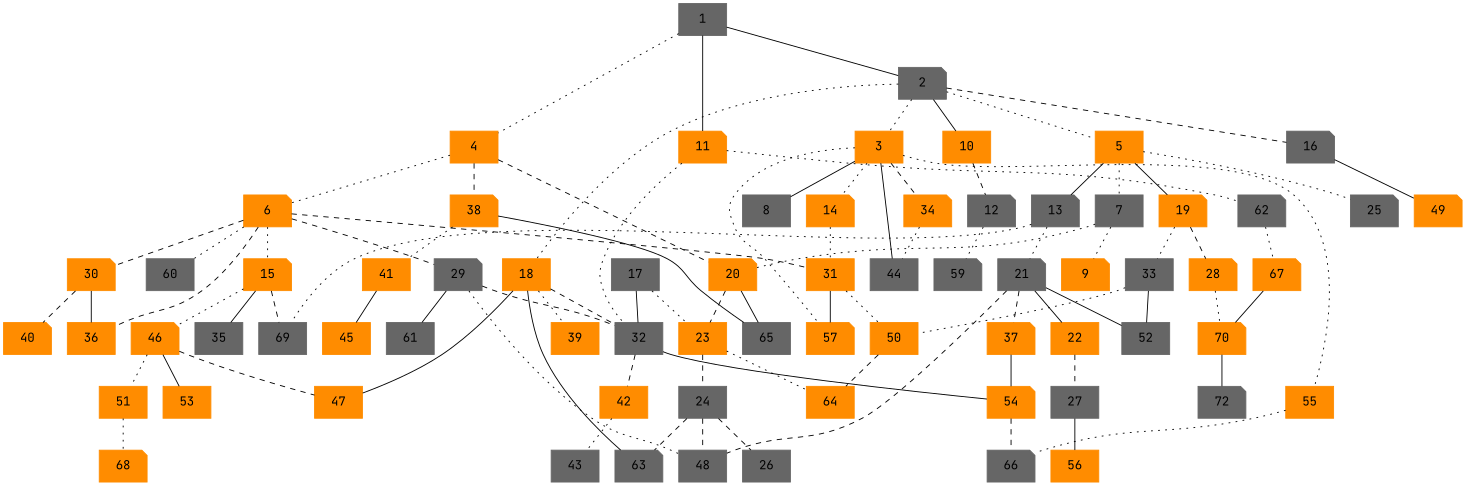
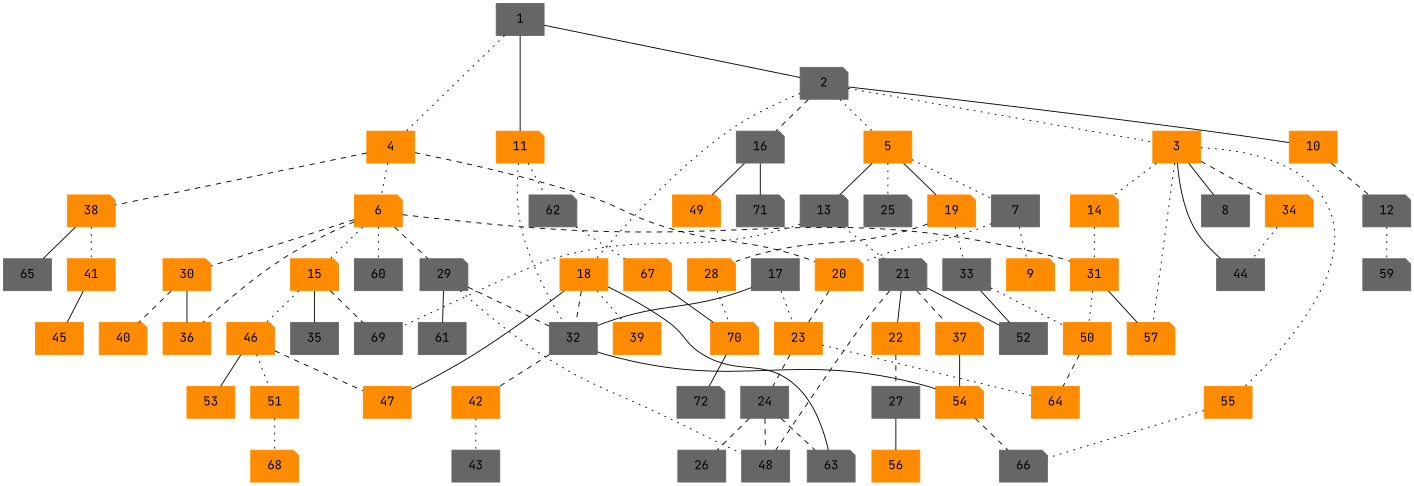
  graph {
    fontname="JetBrains Mono"
    node [color=darkorange fontname="JetBrains Mono" shape=box style=filled]
    edge [fontname="JetBrains Mono" style=dotted]
    1 [color=gray40]
    2 [color=gray40 shape=note]
    4
    11 [shape=note]
    3
    5
    10
    16 [color=gray40 shape=note]
    18
    6 [shape=note]
    20 [shape=note]
    38 [shape=note]
    62 [color=gray40 shape=note]
    32 [color=gray40]
    8 [color=gray40]
    14 [shape=note]
    34 [shape=note]
    44 [color=gray40]
    55
    57 [shape=note]
    7 [color=gray40]
    13 [color=gray40 shape=note]
    19 [shape=note]
    25 [color=gray40 shape=note]
    12 [color=gray40 shape=note]
    49 [shape=note]
+   71 [color=gray40 shape=note]
    39
    47
    63 [color=gray40 shape=note]
    31
    66 [color=gray40 shape=note]
    15 [shape=note]
    29 [color=gray40 shape=note]
    30 [shape=note]
    36
    60 [color=gray40]
    23
    65 [color=gray40]
    41
    9 [shape=note]
    21 [color=gray40 shape=note]
    69 [color=gray40]
    28 [shape=note]
    33 [color=gray40]
    35 [color=gray40]
    46 [shape=note]
    48 [color=gray40]
    61 [color=gray40]
    40 [shape=note]
    50
    59 [color=gray40 shape=note]
    17 [color=gray40]
    67 [shape=note]
    22
    37 [shape=note]
    52 [color=gray40]
    51
    53
    24 [color=gray40]
    64
    42
    54 [shape=note]
    70 [shape=note]
    27 [color=gray40]
    56
    26 [color=gray40]
    72 [color=gray40 shape=note]
    43 [color=gray40]
    45
    68 [shape=note]
    1 -- 2 [style=solid]
    1 -- 4
    1 -- 11 [style=solid]
    2 -- 3
    2 -- 5
    2 -- 10 [style=solid]
    2 -- 16 [style=dashed]
    2 -- 18
    4 -- 6
    4 -- 20 [style=dashed]
    4 -- 38 [style=dashed]
    11 -- 62
    11 -- 32
    3 -- 8 [style=solid]
    3 -- 14
    3 -- 34 [style=dashed]
    3 -- 44 [style=solid]
    3 -- 55
    3 -- 57
    5 -- 7
    5 -- 13 [style=solid]
    5 -- 19 [style=solid]
    5 -- 25
    10 -- 12 [style=dashed]
    16 -- 49 [style=solid]
+   16 -- 71 [style=solid]
    18 -- 32 [style=dashed]
    18 -- 39
    18 -- 47 [style=solid]
    18 -- 63 [style=solid]
    6 -- 31 [style=dashed]
    6 -- 15
    6 -- 29 [style=dashed]
    6 -- 30 [style=dashed]
    6 -- 36 [style=dashed]
    6 -- 60
    20 -- 23 [style=dashed]
-   20 -- 65 [style=solid]
    38 -- 65 [style=solid]
    38 -- 41
    62 -- 67
    32 -- 42 [style=dashed]
    32 -- 54 [style=solid]
    14 -- 31
    34 -- 44
    55 -- 66
    7 -- 20
    7 -- 9
    13 -- 21
    13 -- 69
    19 -- 28 [style=dashed]
    19 -- 33
    12 -- 59
    31 -- 57 [style=solid]
    31 -- 50
    15 -- 69 [style=dashed]
    15 -- 35 [style=solid]
    15 -- 46
    29 -- 32 [style=dashed]
    29 -- 48
    29 -- 61 [style=solid]
    30 -- 36 [style=solid]
    30 -- 40 [style=dashed]
    23 -- 24 [style=dashed]
    23 -- 64
    41 -- 45 [style=solid]
    21 -- 48 [style=dashed]
    21 -- 22 [style=solid]
    21 -- 37 [style=dashed]
    21 -- 52 [style=solid]
    28 -- 70
    33 -- 50
    33 -- 52 [style=solid]
    46 -- 47 [style=dashed]
    46 -- 51
    46 -- 53 [style=solid]
    50 -- 64 [style=dashed]
    17 -- 32 [style=solid]
    17 -- 23
    67 -- 70 [style=solid]
    22 -- 27 [style=dashed]
    37 -- 54 [style=solid]
    51 -- 68
    24 -- 63 [style=dashed]
    24 -- 48 [style=dashed]
    24 -- 26 [style=dashed]
    42 -- 43
    54 -- 66 [style=dashed]
    70 -- 72 [style=solid]
    27 -- 56 [style=solid]
  }
